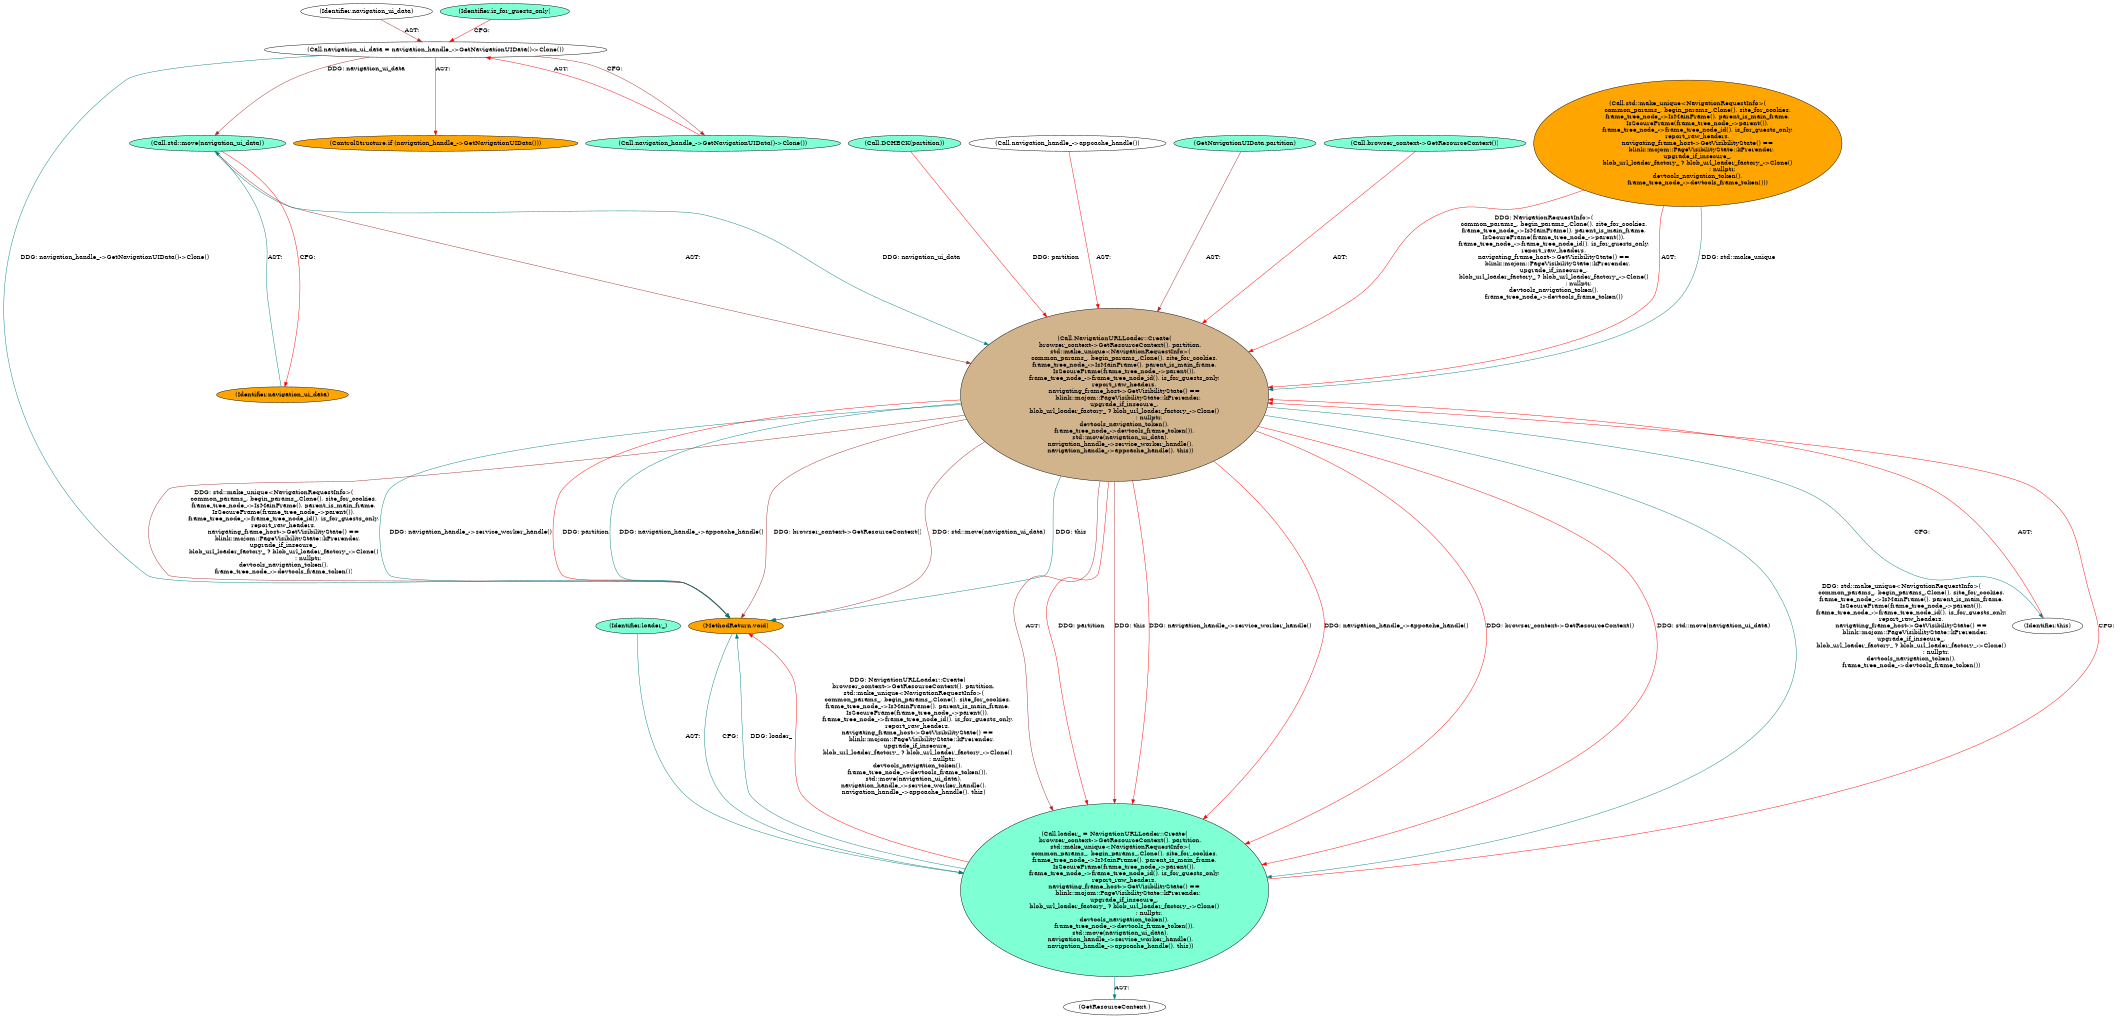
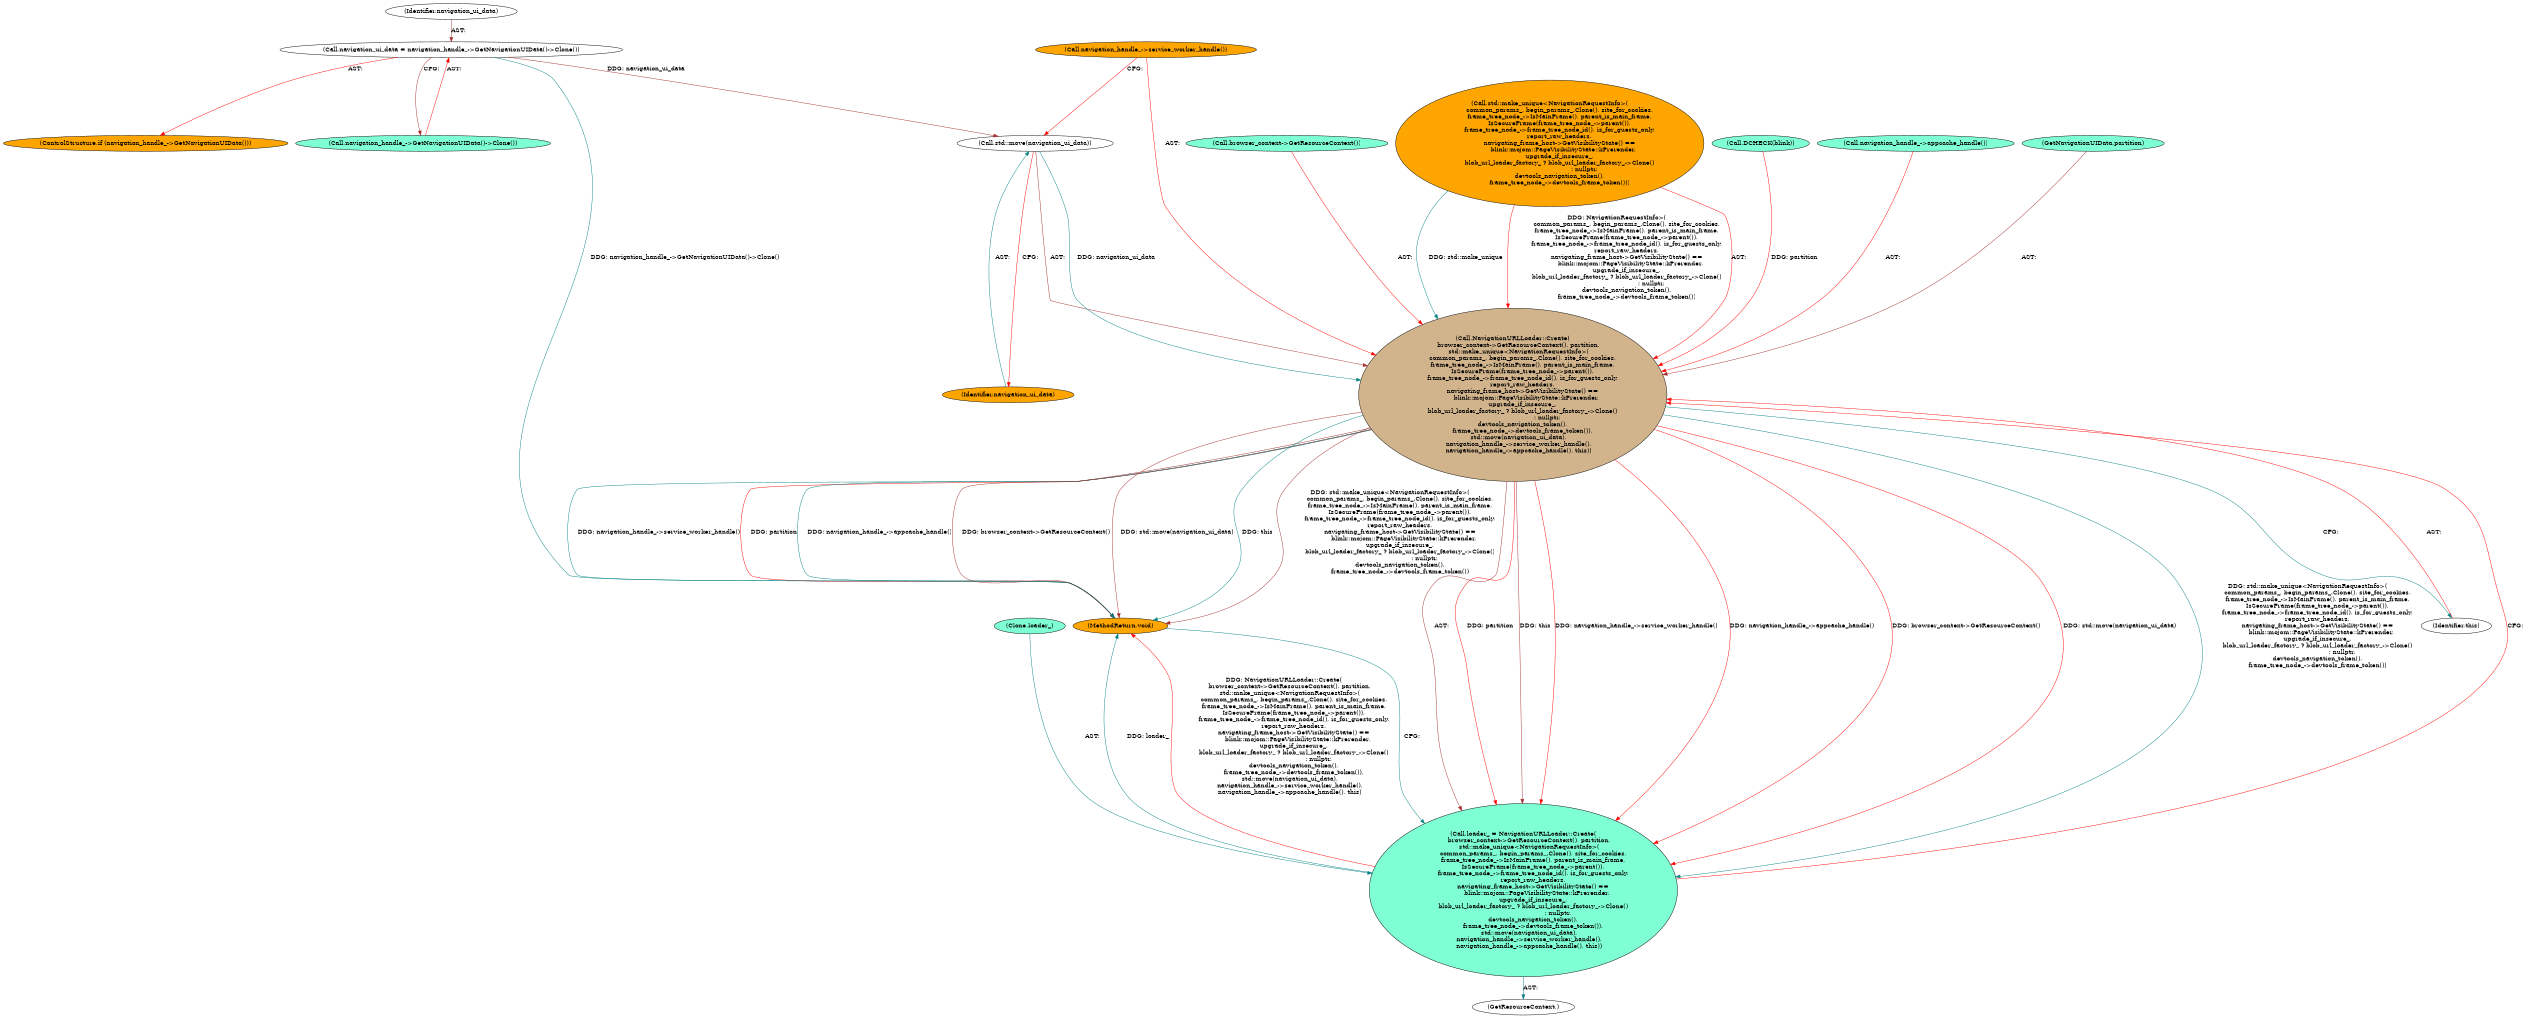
  digraph {
    node [fillcolor=aquamarine style=filled]
    edge [color=red]
-   n1 [label="(Call,std::move(navigation_ui_data))"]
+   n1 [fillcolor=white label="(Call,std::move(navigation_ui_data))"]
    n2 [fillcolor=tan label="(Call,NavigationURLLoader::Create(\n      browser_context->GetResourceContext(), partition,\n      std::make_unique<NavigationRequestInfo>(\n          common_params_, begin_params_.Clone(), site_for_cookies,\n          frame_tree_node_->IsMainFrame(), parent_is_main_frame,\n          IsSecureFrame(frame_tree_node_->parent()),\n          frame_tree_node_->frame_tree_node_id(), is_for_guests_only,\n          report_raw_headers,\n          navigating_frame_host->GetVisibilityState() ==\n              blink::mojom::PageVisibilityState::kPrerender,\n          upgrade_if_insecure_,\n          blob_url_loader_factory_ ? blob_url_loader_factory_->Clone()\n                                   : nullptr,\n          devtools_navigation_token(),\n          frame_tree_node_->devtools_frame_token()),\n      std::move(navigation_ui_data),\n      navigation_handle_->service_worker_handle(),\n      navigation_handle_->appcache_handle(), this))"]
    n3 [fillcolor=orange label="(Identifier,navigation_ui_data)"]
    n4 [fillcolor=orange label="(MethodReturn,void)"]
    n5 [label="(Call,loader_ = NavigationURLLoader::Create(\n      browser_context->GetResourceContext(), partition,\n      std::make_unique<NavigationRequestInfo>(\n          common_params_, begin_params_.Clone(), site_for_cookies,\n          frame_tree_node_->IsMainFrame(), parent_is_main_frame,\n          IsSecureFrame(frame_tree_node_->parent()),\n          frame_tree_node_->frame_tree_node_id(), is_for_guests_only,\n          report_raw_headers,\n          navigating_frame_host->GetVisibilityState() ==\n              blink::mojom::PageVisibilityState::kPrerender,\n          upgrade_if_insecure_,\n          blob_url_loader_factory_ ? blob_url_loader_factory_->Clone()\n                                   : nullptr,\n          devtools_navigation_token(),\n          frame_tree_node_->devtools_frame_token()),\n      std::move(navigation_ui_data),\n      navigation_handle_->service_worker_handle(),\n      navigation_handle_->appcache_handle(), this))"]
    n6 [fillcolor=white label="(Identifier,this)"]
    n7 [fillcolor=white label="(Call,navigation_ui_data = navigation_handle_->GetNavigationUIData()->Clone())"]
    n8 [fillcolor=orange label="(ControlStructure,if (navigation_handle_->GetNavigationUIData()))"]
    n9 [label="(Call,navigation_handle_->GetNavigationUIData()->Clone())"]
    n10 [fillcolor=white label="(GetResourceContext,)"]
-   n11 [label="(Identifier,loader_)"]
+   n11 [label="(Clone,loader_)"]
    n12 [fillcolor=white label="(Identifier,navigation_ui_data)"]
-   n14 [label="(Identifier,is_for_guests_only)"]
+   n13 [fillcolor=orange label="(Call,navigation_handle_->service_worker_handle())"]
    n15 [label="(Call,browser_context->GetResourceContext())"]
    n16 [fillcolor=orange label="(Call,std::make_unique<NavigationRequestInfo>(\n          common_params_, begin_params_.Clone(), site_for_cookies,\n          frame_tree_node_->IsMainFrame(), parent_is_main_frame,\n          IsSecureFrame(frame_tree_node_->parent()),\n          frame_tree_node_->frame_tree_node_id(), is_for_guests_only,\n          report_raw_headers,\n          navigating_frame_host->GetVisibilityState() ==\n              blink::mojom::PageVisibilityState::kPrerender,\n          upgrade_if_insecure_,\n          blob_url_loader_factory_ ? blob_url_loader_factory_->Clone()\n                                   : nullptr,\n          devtools_navigation_token(),\n          frame_tree_node_->devtools_frame_token()))"]
-   n17 [label="(Call,DCHECK(partition))"]
-   n18 [fillcolor=white label="(Call,navigation_handle_->appcache_handle())"]
+   n17 [label="(Call,DCHECK(blink))"]
+   n18 [label="(Call,navigation_handle_->appcache_handle())"]
    n19 [label="(GetNavigationUIData,partition)"]
    n1 -> n2 [color=brown label="AST: "]
    n1 -> n2 [color=teal label="DDG: navigation_ui_data"]
    n1 -> n3 [label="CFG: "]
    n2 -> n4 [color=brown label="DDG: std::make_unique<NavigationRequestInfo>(\n          common_params_, begin_params_.Clone(), site_for_cookies,\n          frame_tree_node_->IsMainFrame(), parent_is_main_frame,\n          IsSecureFrame(frame_tree_node_->parent()),\n          frame_tree_node_->frame_tree_node_id(), is_for_guests_only,\n          report_raw_headers,\n          navigating_frame_host->GetVisibilityState() ==\n              blink::mojom::PageVisibilityState::kPrerender,\n          upgrade_if_insecure_,\n          blob_url_loader_factory_ ? blob_url_loader_factory_->Clone()\n                                   : nullptr,\n          devtools_navigation_token(),\n          frame_tree_node_->devtools_frame_token())"]
    n2 -> n4 [color=teal label="DDG: navigation_handle_->service_worker_handle()"]
    n2 -> n4 [label="DDG: partition"]
    n2 -> n4 [color=teal label="DDG: navigation_handle_->appcache_handle()"]
    n2 -> n4 [color=brown label="DDG: browser_context->GetResourceContext()"]
    n2 -> n4 [color=brown label="DDG: std::move(navigation_ui_data)"]
    n2 -> n4 [color=teal label="DDG: this"]
    n2 -> n5 [color=brown label="AST: "]
    n2 -> n5 [label="DDG: partition"]
    n2 -> n5 [color=brown label="DDG: this"]
    n2 -> n5 [label="DDG: navigation_handle_->service_worker_handle()"]
    n2 -> n5 [label="DDG: navigation_handle_->appcache_handle()"]
    n2 -> n5 [label="DDG: browser_context->GetResourceContext()"]
    n2 -> n5 [label="DDG: std::move(navigation_ui_data)"]
    n2 -> n5 [color=teal label="DDG: std::make_unique<NavigationRequestInfo>(\n          common_params_, begin_params_.Clone(), site_for_cookies,\n          frame_tree_node_->IsMainFrame(), parent_is_main_frame,\n          IsSecureFrame(frame_tree_node_->parent()),\n          frame_tree_node_->frame_tree_node_id(), is_for_guests_only,\n          report_raw_headers,\n          navigating_frame_host->GetVisibilityState() ==\n              blink::mojom::PageVisibilityState::kPrerender,\n          upgrade_if_insecure_,\n          blob_url_loader_factory_ ? blob_url_loader_factory_->Clone()\n                                   : nullptr,\n          devtools_navigation_token(),\n          frame_tree_node_->devtools_frame_token())"]
    n2 -> n6 [color=teal label="CFG: "]
    n3 -> n1 [color=teal label="AST: "]
    n4 -> n5 [color=teal label="CFG: "]
    n5 -> n2 [label="CFG: "]
    n5 -> n4 [color=teal label="DDG: loader_"]
    n5 -> n4 [label="DDG: NavigationURLLoader::Create(\n      browser_context->GetResourceContext(), partition,\n      std::make_unique<NavigationRequestInfo>(\n          common_params_, begin_params_.Clone(), site_for_cookies,\n          frame_tree_node_->IsMainFrame(), parent_is_main_frame,\n          IsSecureFrame(frame_tree_node_->parent()),\n          frame_tree_node_->frame_tree_node_id(), is_for_guests_only,\n          report_raw_headers,\n          navigating_frame_host->GetVisibilityState() ==\n              blink::mojom::PageVisibilityState::kPrerender,\n          upgrade_if_insecure_,\n          blob_url_loader_factory_ ? blob_url_loader_factory_->Clone()\n                                   : nullptr,\n          devtools_navigation_token(),\n          frame_tree_node_->devtools_frame_token()),\n      std::move(navigation_ui_data),\n      navigation_handle_->service_worker_handle(),\n      navigation_handle_->appcache_handle(), this)"]
    n5 -> n10 [color=teal label="AST: "]
    n6 -> n2 [label="AST: "]
    n7 -> n1 [color=brown label="DDG: navigation_ui_data"]
    n7 -> n4 [color=teal label="DDG: navigation_handle_->GetNavigationUIData()->Clone()"]
    n7 -> n8 [label="AST: "]
    n7 -> n9 [color=brown label="CFG: "]
    n9 -> n7 [label="AST: "]
    n11 -> n5 [color=teal label="AST: "]
    n12 -> n7 [color=brown label="AST: "]
-   n14 -> n7 [label="CFG: "]
+   n13 -> n1 [label="CFG: "]
+   n13 -> n2 [label="AST: "]
    n15 -> n2 [label="AST: "]
    n16 -> n2 [label="AST: "]
    n16 -> n2 [color=teal label="DDG: std::make_unique"]
    n16 -> n2 [label="DDG: NavigationRequestInfo>(\n          common_params_, begin_params_.Clone(), site_for_cookies,\n          frame_tree_node_->IsMainFrame(), parent_is_main_frame,\n          IsSecureFrame(frame_tree_node_->parent()),\n          frame_tree_node_->frame_tree_node_id(), is_for_guests_only,\n          report_raw_headers,\n          navigating_frame_host->GetVisibilityState() ==\n              blink::mojom::PageVisibilityState::kPrerender,\n          upgrade_if_insecure_,\n          blob_url_loader_factory_ ? blob_url_loader_factory_->Clone()\n                                   : nullptr,\n          devtools_navigation_token(),\n          frame_tree_node_->devtools_frame_token())"]
    n17 -> n2 [label="DDG: partition"]
    n18 -> n2 [label="AST: "]
    n19 -> n2 [color=brown label="AST: "]
  }
